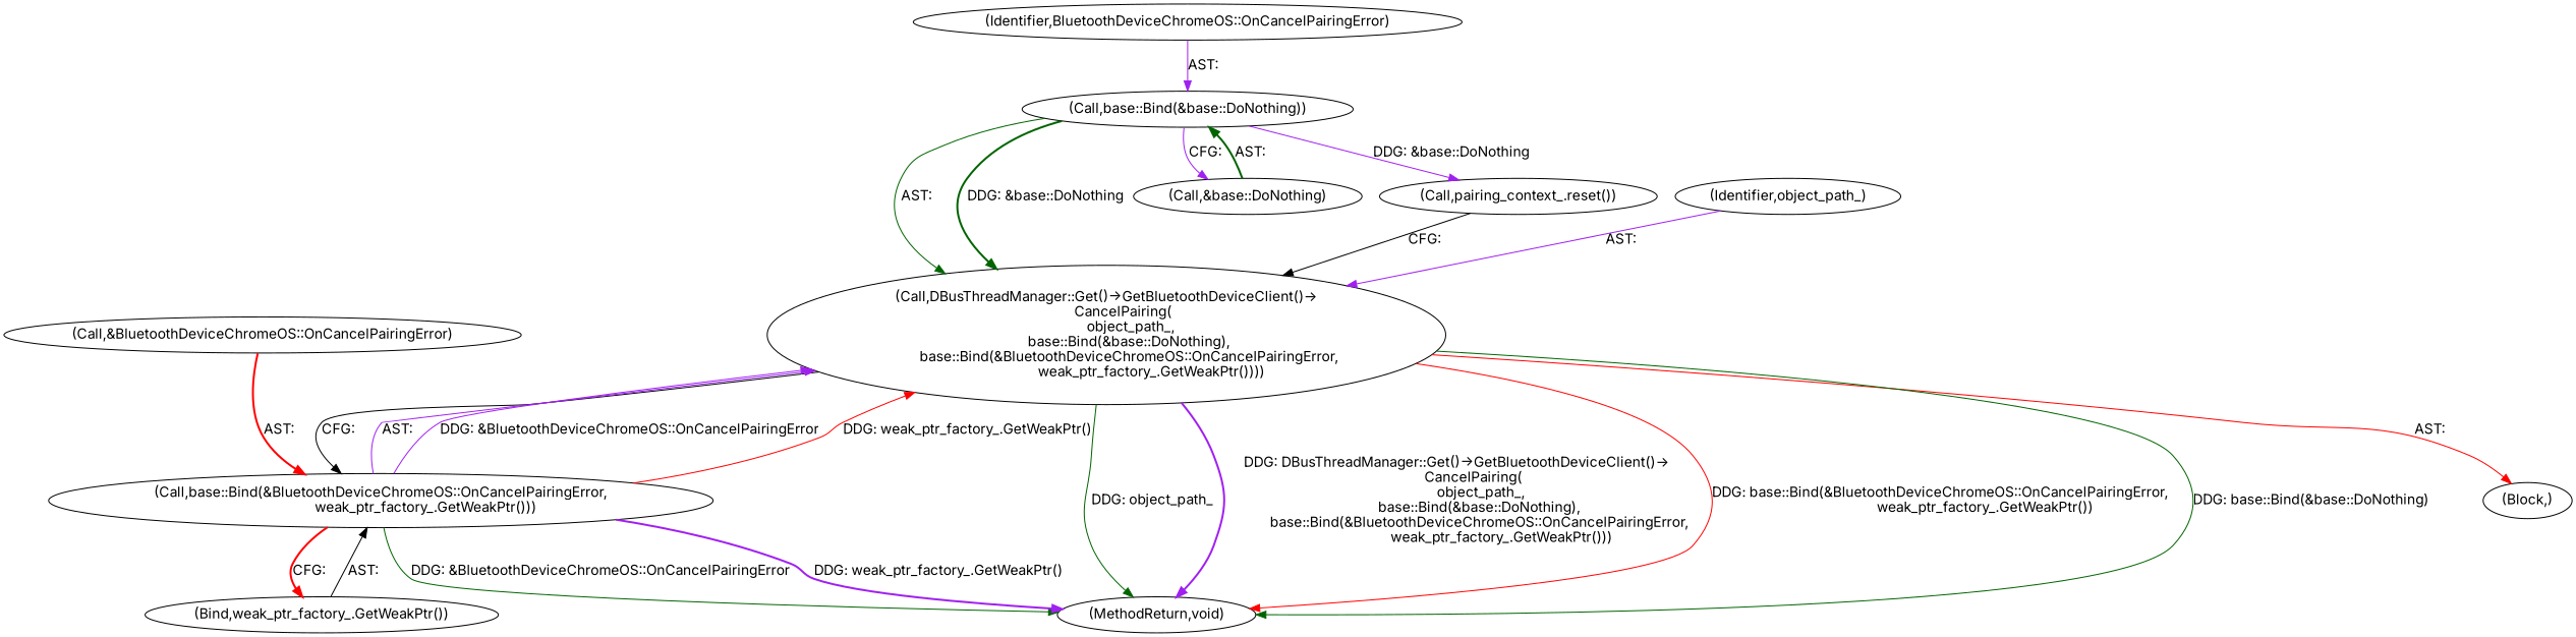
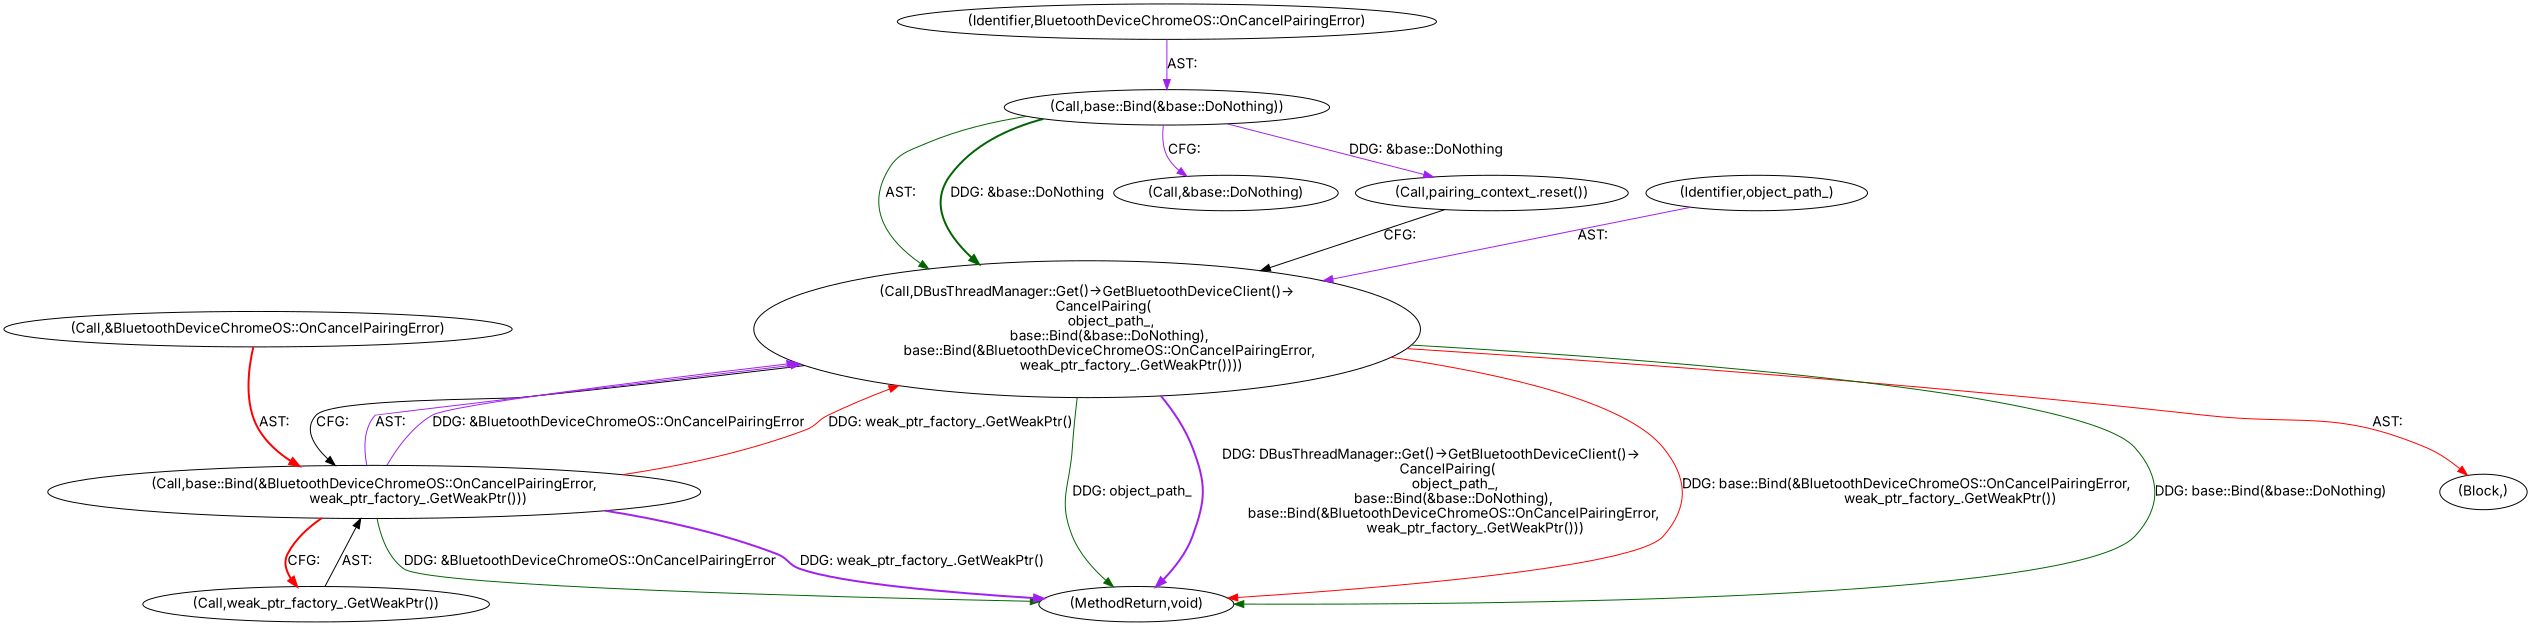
  digraph {
    fontname=Inter
    node [fontname=Inter]
    edge [color=purple fontname=Inter style=solid]
    n1 [label="(Call,DBusThreadManager::Get()->GetBluetoothDeviceClient()->\n         CancelPairing(\n             object_path_,\n            base::Bind(&base::DoNothing),\n            base::Bind(&BluetoothDeviceChromeOS::OnCancelPairingError,\n                        weak_ptr_factory_.GetWeakPtr())))"]
    n2 [label="(Call,base::Bind(&BluetoothDeviceChromeOS::OnCancelPairingError,\n                        weak_ptr_factory_.GetWeakPtr()))"]
    n3 [label="(Block,)"]
    n4 [label="(MethodReturn,void)"]
-   n5 [label="(Bind,weak_ptr_factory_.GetWeakPtr())"]
+   n5 [label="(Call,weak_ptr_factory_.GetWeakPtr())"]
    n6 [label="(Call,base::Bind(&base::DoNothing))"]
    n7 [label="(Call,&base::DoNothing)"]
    n8 [label="(Call,pairing_context_.reset())"]
    n9 [label="(Call,&BluetoothDeviceChromeOS::OnCancelPairingError)"]
    n10 [label="(Identifier,object_path_)"]
    n11 [label="(Identifier,BluetoothDeviceChromeOS::OnCancelPairingError)"]
    n1 -> n2 [color=black label="CFG: "]
    n1 -> n3 [color=red label="AST: "]
    n1 -> n4 [color=darkgreen label="DDG: object_path_"]
    n1 -> n4 [label="DDG: DBusThreadManager::Get()->GetBluetoothDeviceClient()->\n         CancelPairing(\n             object_path_,\n            base::Bind(&base::DoNothing),\n            base::Bind(&BluetoothDeviceChromeOS::OnCancelPairingError,\n                        weak_ptr_factory_.GetWeakPtr()))" style=bold]
    n1 -> n4 [color=red label="DDG: base::Bind(&BluetoothDeviceChromeOS::OnCancelPairingError,\n                        weak_ptr_factory_.GetWeakPtr())"]
    n1 -> n4 [color=darkgreen label="DDG: base::Bind(&base::DoNothing)"]
    n2 -> n1 [label="AST: "]
    n2 -> n1 [label="DDG: &BluetoothDeviceChromeOS::OnCancelPairingError"]
    n2 -> n1 [color=red label="DDG: weak_ptr_factory_.GetWeakPtr()"]
    n2 -> n4 [color=darkgreen label="DDG: &BluetoothDeviceChromeOS::OnCancelPairingError"]
    n2 -> n4 [label="DDG: weak_ptr_factory_.GetWeakPtr()" style=bold]
    n2 -> n5 [color=red label="CFG: " style=bold]
    n5 -> n2 [color=black label="AST: "]
    n6 -> n1 [color=darkgreen label="AST: "]
    n6 -> n1 [color=darkgreen label="DDG: &base::DoNothing" style=bold]
    n6 -> n7 [label="CFG: "]
    n6 -> n8 [label="DDG: &base::DoNothing"]
-   n7 -> n6 [color=darkgreen label="AST: " style=bold]
    n8 -> n1 [color=black label="CFG: "]
    n9 -> n2 [color=red label="AST: " style=bold]
    n10 -> n1 [label="AST: "]
    n11 -> n6 [label="AST: "]
  }
